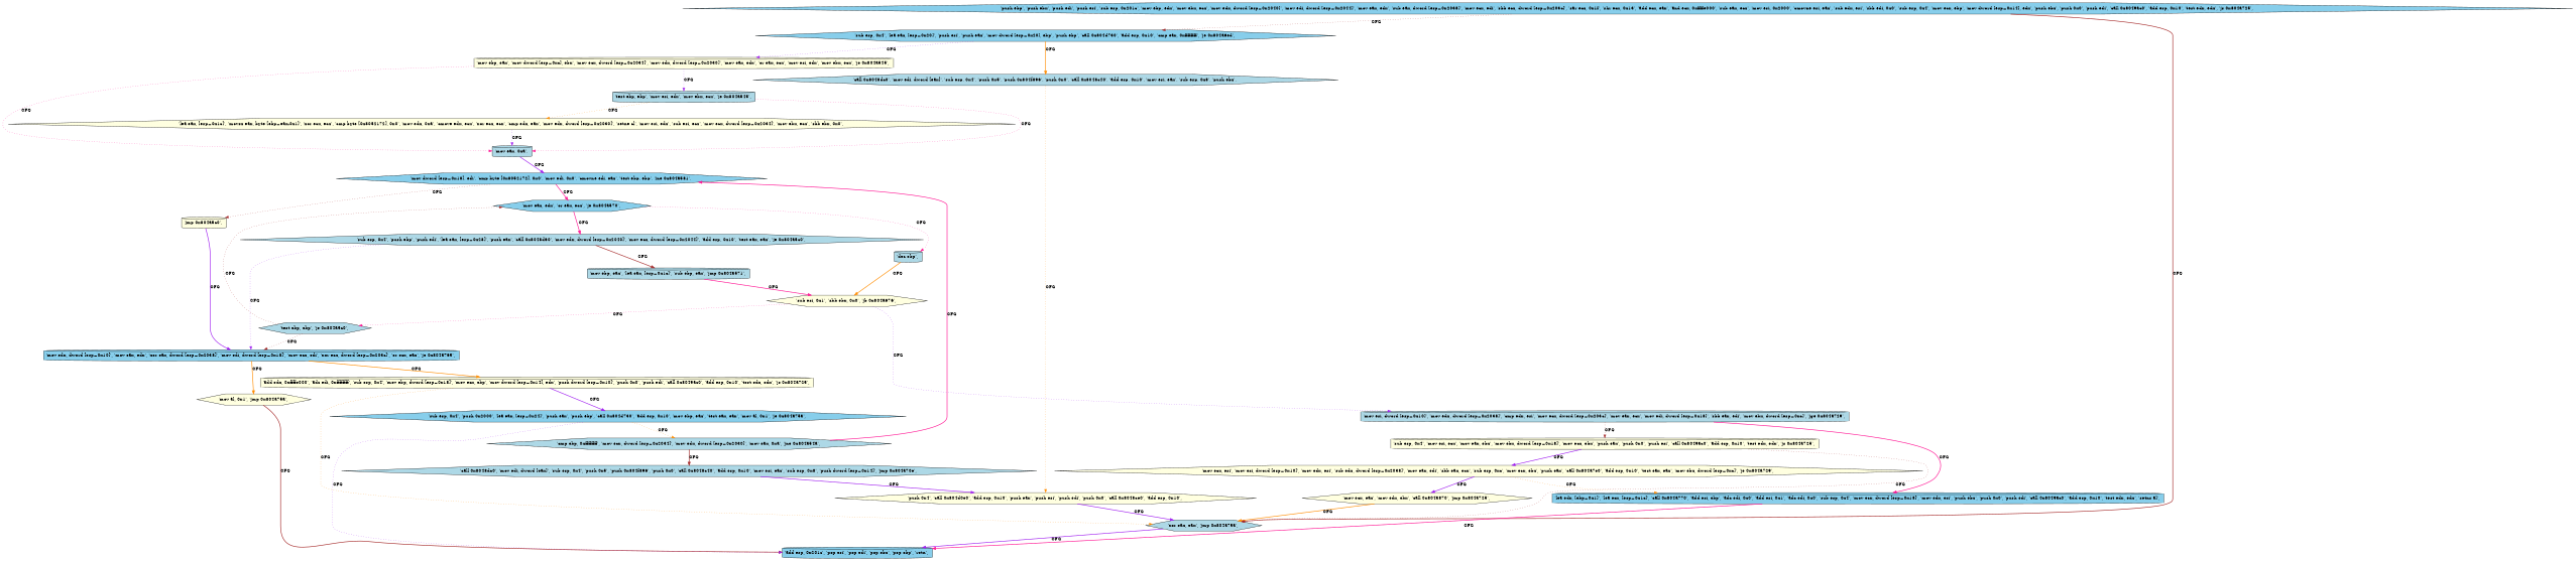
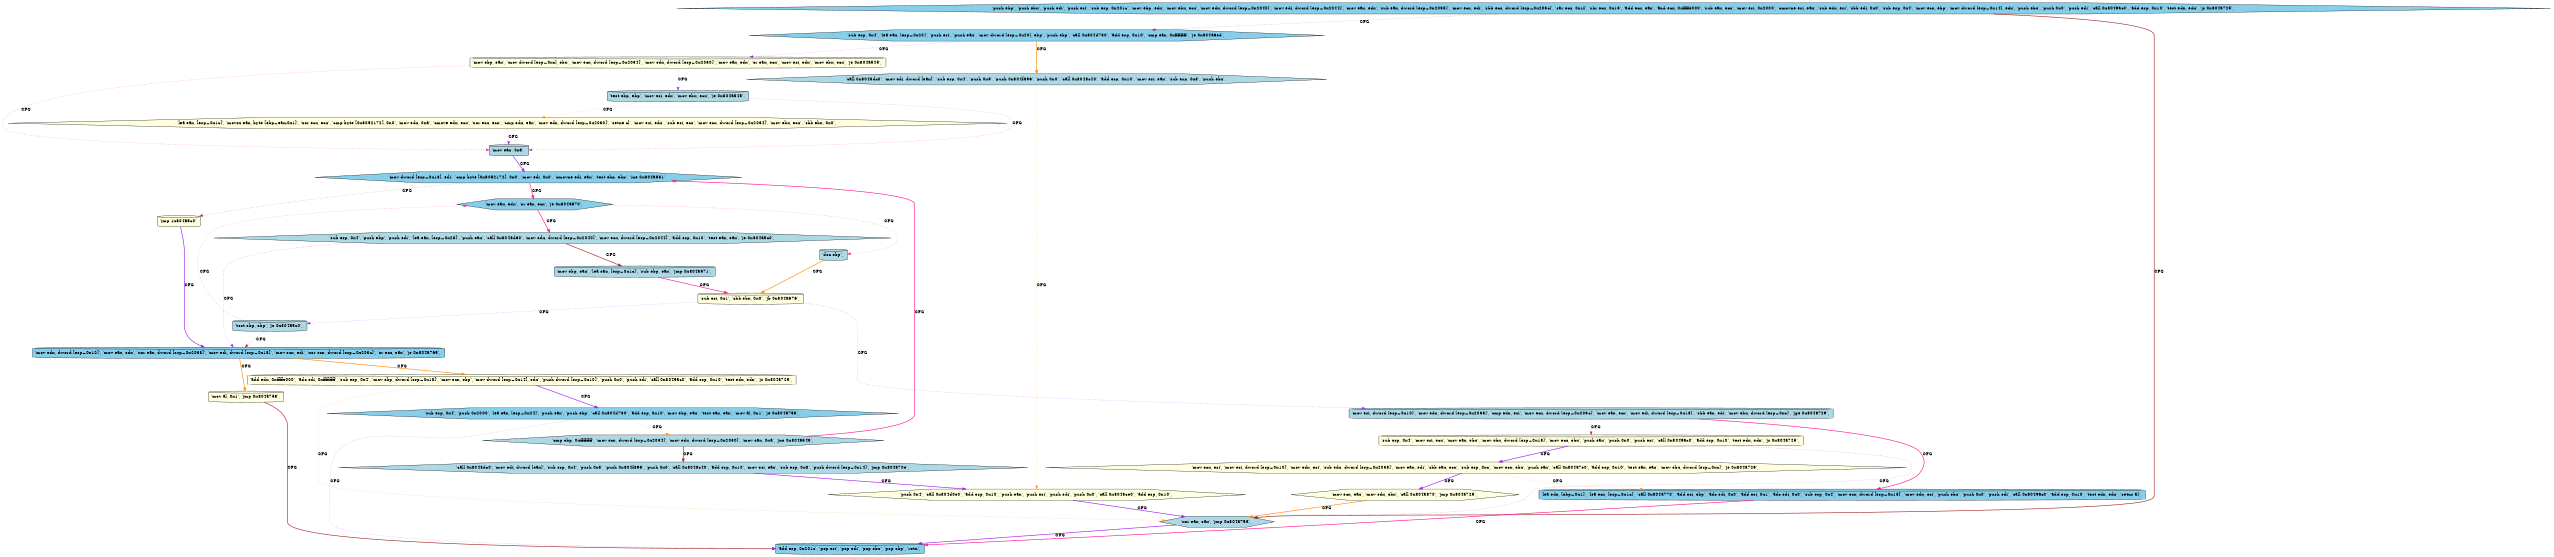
  digraph {
    node [fillcolor=lightblue shape=hexagon style=filled]
    edge [color=purple style=bold]
    n1 [fillcolor=skyblue label="'push ebp', 'push ebx', 'push edi', 'push esi', 'sub esp, 0x201c', 'mov ebp, edx', 'mov ebx, ecx', 'mov edx, dword [esp+0x2040]', 'mov edi, dword [esp+0x2044]', 'mov eax, edx', 'sub eax, dword [esp+0x2038]', 'mov ecx, edi', 'sbb ecx, dword [esp+0x203c]', 'sar ecx, 0x1f', 'shr ecx, 0x13', 'add ecx, eax', 'and ecx, 0xffffe000', 'sub eax, ecx', 'mov esi, 0x2000', 'cmovne esi, eax', 'sub edx, esi', 'sbb edi, 0x0', 'sub esp, 0x4', 'mov ecx, ebp', 'mov dword [esp+0x14], edx', 'push ebx', 'push 0x0', 'push edi', 'call 0x8049ac0', 'add esp, 0x10', 'test edx, edx', 'js 0x804a725', "]
    n2 [label="'xor eax, eax', 'jmp 0x804a75a', "]
    n3 [fillcolor=skyblue label="'sub esp, 0x4', 'lea eax, [esp+0x20]', 'push esi', 'push eax', 'mov dword [esp+0x20], ebp', 'push ebp', 'call 0x804d730', 'add esp, 0x10', 'cmp eax, 0xffffffff', 'je 0x804a6ed', "]
    n4 [fillcolor=skyblue label="'add esp, 0x201c', 'pop esi', 'pop edi', 'pop ebx', 'pop ebp', 'retn', " shape=cylinder]
    n5 [label="'call 0x8048dc0', 'mov edi, dword [eax]', 'sub esp, 0x4', 'push 0x5', 'push 0x804f896', 'push 0x0', 'call 0x8048c40', 'add esp, 0x10', 'mov esi, eax', 'sub esp, 0x8', 'push ebx', "]
    n6 [fillcolor=lightyellow label="'mov ebp, eax', 'mov dword [esp+0xc], ebx', 'mov ecx, dword [esp+0x2034]', 'mov edx, dword [esp+0x2030]', 'mov eax, edx', 'or eax, ecx', 'mov esi, edx', 'mov ebx, ecx', 'je 0x804a545', " shape=cylinder]
    n7 [fillcolor=lightyellow label="'push 0x4', 'call 0x804d0e0', 'add esp, 0x10', 'push eax', 'push esi', 'push edi', 'push 0x0', 'call 0x8048ce0', 'add esp, 0x10', "]
    n8 [label="'mov eax, 0xa', " shape=cylinder]
    n9 [label="'test ebp, ebp', 'mov esi, edx', 'mov ebx, ecx', 'je 0x804a545', " shape=cylinder]
    n10 [fillcolor=skyblue label="'mov dword [esp+0x18], edi', 'cmp byte [0x8052172], 0x0', 'mov edi, 0x0', 'cmovne edi, eax', 'test ebp, ebp', 'jne 0x804a581', "]
    n11 [fillcolor=lightyellow label="'lea eax, [esp+0x1c]', 'movsx eax, byte [ebp+eax-0x1]', 'xor ecx, ecx', 'cmp byte [0x8052172], 0x0', 'mov edx, 0xa', 'cmove edx, ecx', 'xor ecx, ecx', 'cmp edx, eax', 'mov edx, dword [esp+0x2030]', 'setne cl', 'mov esi, edx', 'sub esi, ecx', 'mov ecx, dword [esp+0x2034]', 'mov ebx, ecx', 'sbb ebx, 0x0', "]
    n12 [fillcolor=skyblue label="'mov eax, edx', 'or eax, ecx', 'je 0x804a570', "]
-   n13 [fillcolor=lightyellow label="'jmp 0x804a5c0', " shape=cylinder]
+   n13 [fillcolor=lightyellow label="'jmp 1x804a5c0'," shape=cylinder]
    n14 [label="'dec ebp', " shape=cylinder]
    n15 [label="'sub esp, 0x4', 'push ebp', 'push edi', 'lea eax, [esp+0x28]', 'push eax', 'call 0x8048d60', 'mov edx, dword [esp+0x2040]', 'mov ecx, dword [esp+0x2044]', 'add esp, 0x10', 'test eax, eax', 'je 0x804a5c0', "]
    n16 [fillcolor=skyblue label="'mov edx, dword [esp+0x10]', 'mov eax, edx', 'xor eax, dword [esp+0x2038]', 'mov edi, dword [esp+0x18]', 'mov ecx, edi', 'xor ecx, dword [esp+0x203c]', 'or ecx, eax', 'je 0x804a765', " shape=cylinder]
-   n17 [fillcolor=lightyellow label="'sub esi, 0x1', 'sbb ebx, 0x0', 'jb 0x804a676', "]
+   n17 [fillcolor=lightyellow label="'sub esi, 0x1', 'sbb ebx, 0x0', 'jb 0x804a676', " shape=cylinder]
    n18 [label="'mov ebp, eax', 'lea eax, [esp+0x1c]', 'sub ebp, eax', 'jmp 0x804a571', " shape=cylinder]
    n19 [label="'mov esi, dword [esp+0x10]', 'mov edx, dword [esp+0x2038]', 'cmp edx, esi', 'mov ecx, dword [esp+0x203c]', 'mov eax, ecx', 'mov edi, dword [esp+0x18]', 'sbb eax, edi', 'mov ebx, dword [esp+0xc]', 'jge 0x804a729', " shape=cylinder]
-   n20 [label="'test ebp, ebp', 'je 0x804a5c0', "]
-   n21 [fillcolor=lightyellow label="'mov al, 0x1', 'jmp 0x804a75a', "]
+   n20 [label="'test ebp, ebp', 'je 0x804a5c0', " shape=cylinder]
+   n21 [fillcolor=lightyellow label="'mov al, 0x1', 'jmp 0x804a75a', " shape=cylinder]
    n22 [fillcolor=lightyellow label="'add edx, 0xffffe000', 'adc edi, 0xffffffff', 'sub esp, 0x4', 'mov ebp, dword [esp+0x18]', 'mov ecx, ebp', 'mov dword [esp+0x14], edx', 'push dword [esp+0x10]', 'push 0x0', 'push edi', 'call 0x8049ac0', 'add esp, 0x10', 'test edx, edx', 'js 0x804a725', " shape=cylinder]
    n23 [fillcolor=skyblue label="'sub esp, 0x4', 'push 0x2000', 'lea eax, [esp+0x24]', 'push eax', 'push ebp', 'call 0x804d730', 'add esp, 0x10', 'mov ebp, eax', 'test eax, eax', 'mov al, 0x1', 'je 0x804a75a', "]
    n24 [fillcolor=skyblue label="'lea edx, [ebp+0x1]', 'lea ecx, [esp+0x1c]', 'call 0x804a770', 'add esi, ebp', 'adc edi, 0x0', 'add esi, 0x1', 'adc edi, 0x0', 'sub esp, 0x4', 'mov ecx, dword [esp+0x18]', 'mov edx, esi', 'push ebx', 'push 0x0', 'push edi', 'call 0x8049ac0', 'add esp, 0x10', 'test edx, edx', 'setns al', " shape=cylinder]
    n25 [fillcolor=lightyellow label="'sub esp, 0x4', 'mov esi, ecx', 'mov eax, ebx', 'mov ebx, dword [esp+0x18]', 'mov ecx, ebx', 'push eax', 'push 0x0', 'push esi', 'call 0x8049ac0', 'add esp, 0x10', 'test edx, edx', 'js 0x804a725', " shape=cylinder]
    n26 [label="'cmp ebp, 0xffffffff', 'mov ecx, dword [esp+0x2034]', 'mov edx, dword [esp+0x2030]', 'mov eax, 0xa', 'jne 0x804a54a', "]
    n27 [fillcolor=lightyellow label="'mov ecx, esi', 'mov esi, dword [esp+0x10]', 'mov edx, esi', 'sub edx, dword [esp+0x2038]', 'mov eax, edi', 'sbb eax, ecx', 'sub esp, 0xc', 'mov ecx, ebx', 'push eax', 'call 0x804a7e0', 'add esp, 0x10', 'test eax, eax', 'mov ebx, dword [esp+0xc]', 'je 0x804a729', "]
    n28 [fillcolor=lightyellow label="'mov ecx, eax', 'mov edx, ebx', 'call 0x804a870', 'jmp 0x804a725', "]
    n29 [label="'call 0x8048dc0', 'mov edi, dword [eax]', 'sub esp, 0x4', 'push 0x5', 'push 0x804f896', 'push 0x0', 'call 0x8048c40', 'add esp, 0x10', 'mov esi, eax', 'sub esp, 0x8', 'push dword [esp+0x14]', 'jmp 0x804a70e', "]
    n1 -> n2 [color=brown label=CFG]
    n1 -> n3 [color=brown label=CFG style=dotted]
    n2 -> n4 [label=CFG]
    n3 -> n5 [color=darkorange label=CFG]
    n3 -> n6 [label=CFG style=dotted]
    n5 -> n7 [color=darkorange label=CFG style=dotted]
    n6 -> n8 [color=deeppink label=CFG style=dotted]
    n6 -> n9 [label=CFG style=dotted]
    n7 -> n2 [label=CFG]
    n8 -> n10 [label=CFG]
    n9 -> n8 [color=deeppink label=CFG style=dotted]
    n9 -> n11 [color=darkorange label=CFG style=dotted]
    n10 -> n12 [color=deeppink label=CFG]
    n10 -> n13 [color=brown label=CFG style=dotted]
    n11 -> n8 [label=CFG style=dotted]
    n12 -> n14 [color=deeppink label=CFG style=dotted]
    n12 -> n15 [color=deeppink label=CFG]
    n13 -> n16 [label=CFG]
    n14 -> n17 [color=darkorange label=CFG]
    n15 -> n16 [label=CFG style=dotted]
    n15 -> n18 [color=brown label=CFG]
    n16 -> n21 [color=darkorange label=CFG]
    n16 -> n22 [color=darkorange label=CFG]
    n17 -> n19 [label=CFG style=dotted]
-   n17 -> n20 [color=deeppink label=CFG style=dotted]
+   n17 -> n20 [label=CFG style=dotted]
    n18 -> n17 [color=deeppink label=CFG]
    n19 -> n24 [color=deeppink label=CFG]
    n19 -> n25 [color=brown label=CFG style=dotted]
-   n20 -> n12 [color=brown label=CFG style=dotted]
+   n20 -> n12 [color=deeppink label=CFG style=dotted]
    n20 -> n16 [color=brown label=CFG style=dotted]
    n21 -> n4 [color=brown label=CFG]
    n22 -> n2 [color=darkorange label=CFG style=dotted]
    n22 -> n23 [label=CFG]
    n23 -> n4 [label=CFG style=dotted]
    n23 -> n26 [color=darkorange label=CFG style=dotted]
    n24 -> n4 [color=deeppink label=CFG]
    n25 -> n2 [color=brown label=CFG style=dotted]
    n25 -> n27 [label=CFG]
    n26 -> n10 [color=deeppink label=CFG]
    n26 -> n29 [color=brown label=CFG]
    n27 -> n24 [color=darkorange label=CFG style=dotted]
    n27 -> n28 [label=CFG]
    n28 -> n2 [color=darkorange label=CFG]
    n29 -> n7 [label=CFG]
  }
